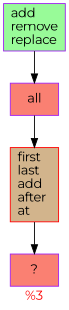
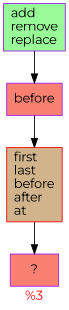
  digraph {
    fontcolor=red
    fontname=Montserrat
    label="\G"
    rankdir=TB
    node [color=purple fillcolor=salmon fontname=Montserrat shape=rect style=filled]
    edge [fontname=Montserrat]
    n1 [fillcolor=palegreen label="add\lremove\lreplace\l"]
-   all
-   n3 [color=red fillcolor=tan label="first\llast\ladd\lafter\lat\l"]
+   all [label=before]
+   n3 [color=red fillcolor=tan label="first\llast\lbefore\lafter\lat\l"]
    "?"
    n1 -> all
    all -> n3
    n3 -> "?"
  }
